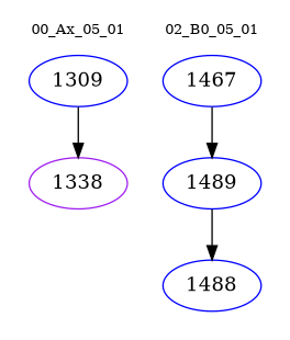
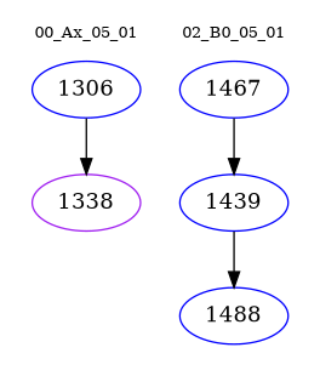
  digraph {
    node [color=blue]
    edge [color=black]
-   n1 [label=1309]
+   n1 [label=1306]
    n2 [color=purple label=1338]
    n3 [label=1467]
-   n4 [label=1489]
+   n4 [label=1439]
    n5 [label=1488]
    subgraph cluster_1 {
      color=white
      fontsize=10
      label="00_Ax_05_01"
      n1
      n2
    }
    subgraph cluster_2 {
      color=white
      fontsize=10
      label="02_B0_05_01"
      n3
      n4
      n5
    }
    n1 -> n2
    n3 -> n4
    n4 -> n5
  }
